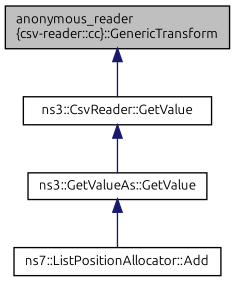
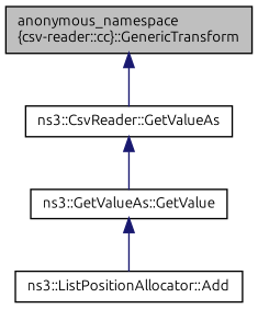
  digraph {
    fontname=Ubuntu
    rankdir=TB
    node [color=black fillcolor=white fontname=Ubuntu fontsize=10 shape=record style=filled]
    edge [color=midnightblue dir=back fontname=Ubuntu fontsize=10 labelfontname=Helvetica labelfontsize=10 style=solid]
-   n1 [fillcolor=grey75 fontcolor=black height=0.2 label="anonymous_reader\l\{csv-reader::cc\}::GenericTransform" width=0.4]
-   n2 [height=0.2 label="ns3::CsvReader::GetValue" width=0.4]
+   n1 [fillcolor=grey75 fontcolor=black height=0.2 label="anonymous_namespace\l\{csv-reader::cc\}::GenericTransform" width=0.4]
+   n2 [height=0.2 label="ns3::CsvReader::GetValueAs" width=0.4]
    n3 [height=0.2 label="ns3::GetValueAs::GetValue" width=0.4]
-   n4 [height=0.2 label="ns7::ListPositionAllocator::Add" width=0.4]
+   n4 [height=0.2 label="ns3::ListPositionAllocator::Add" width=0.4]
    n1 -> n2
    n2 -> n3
    n3 -> n4
  }
